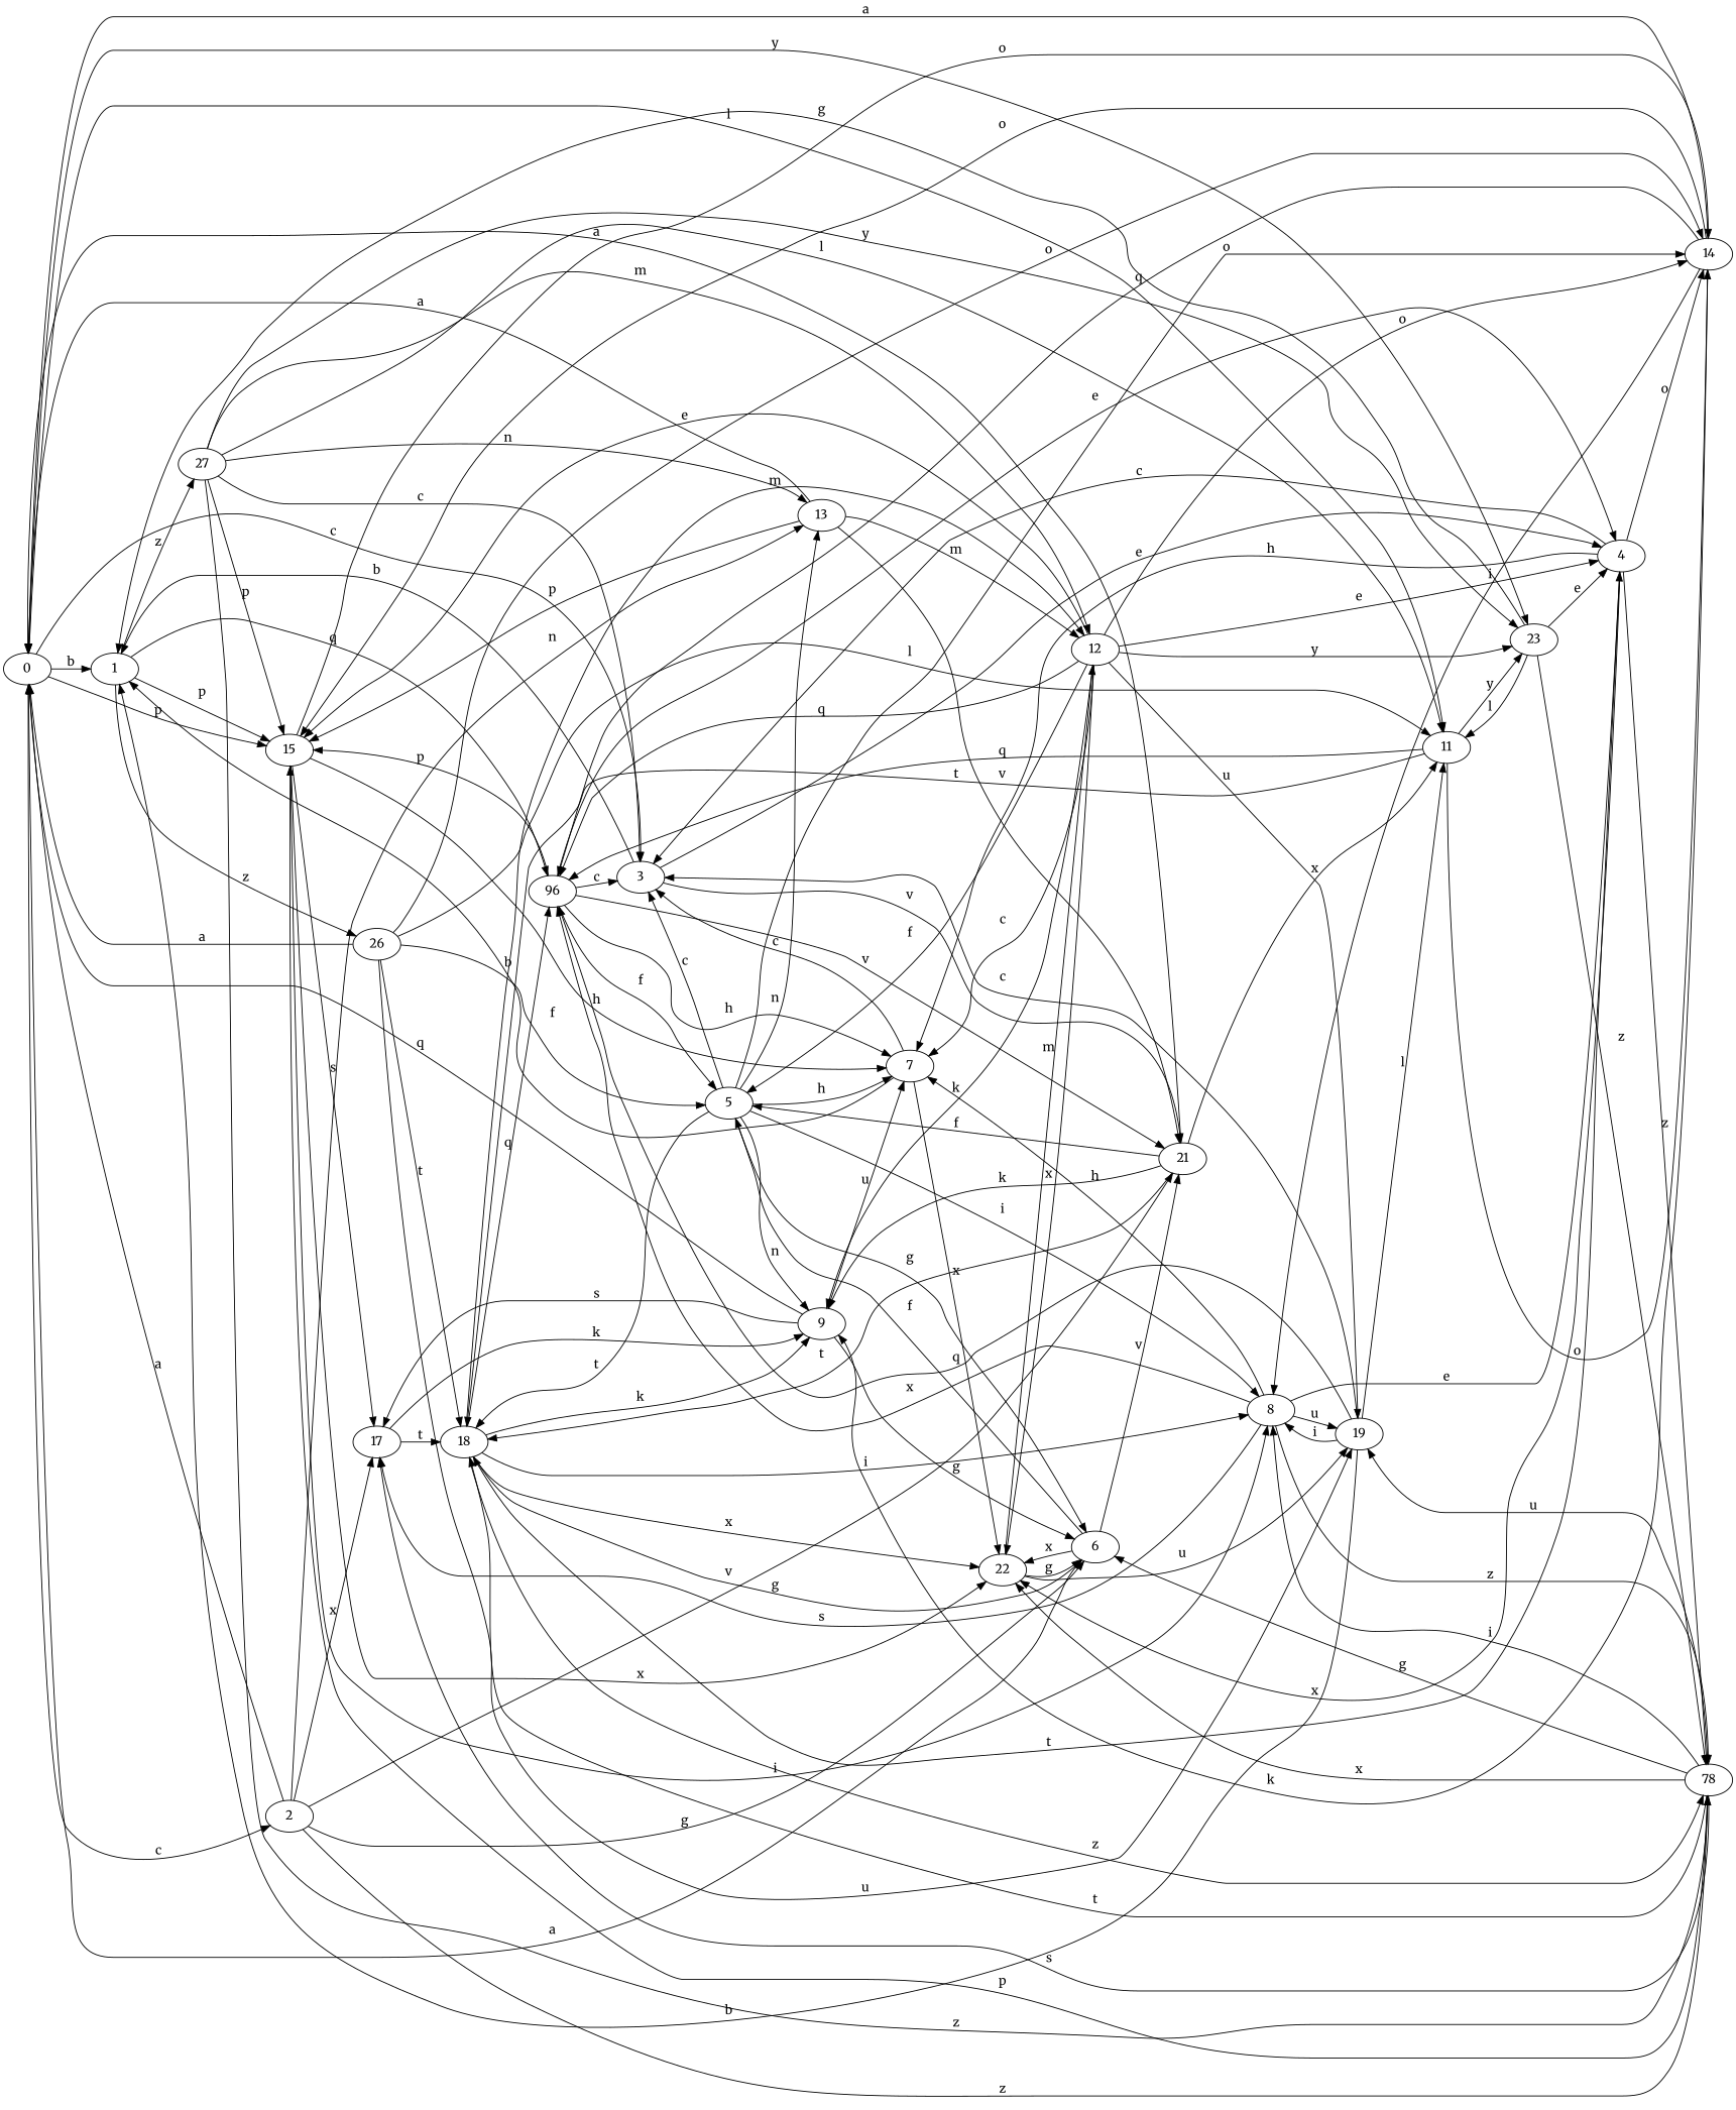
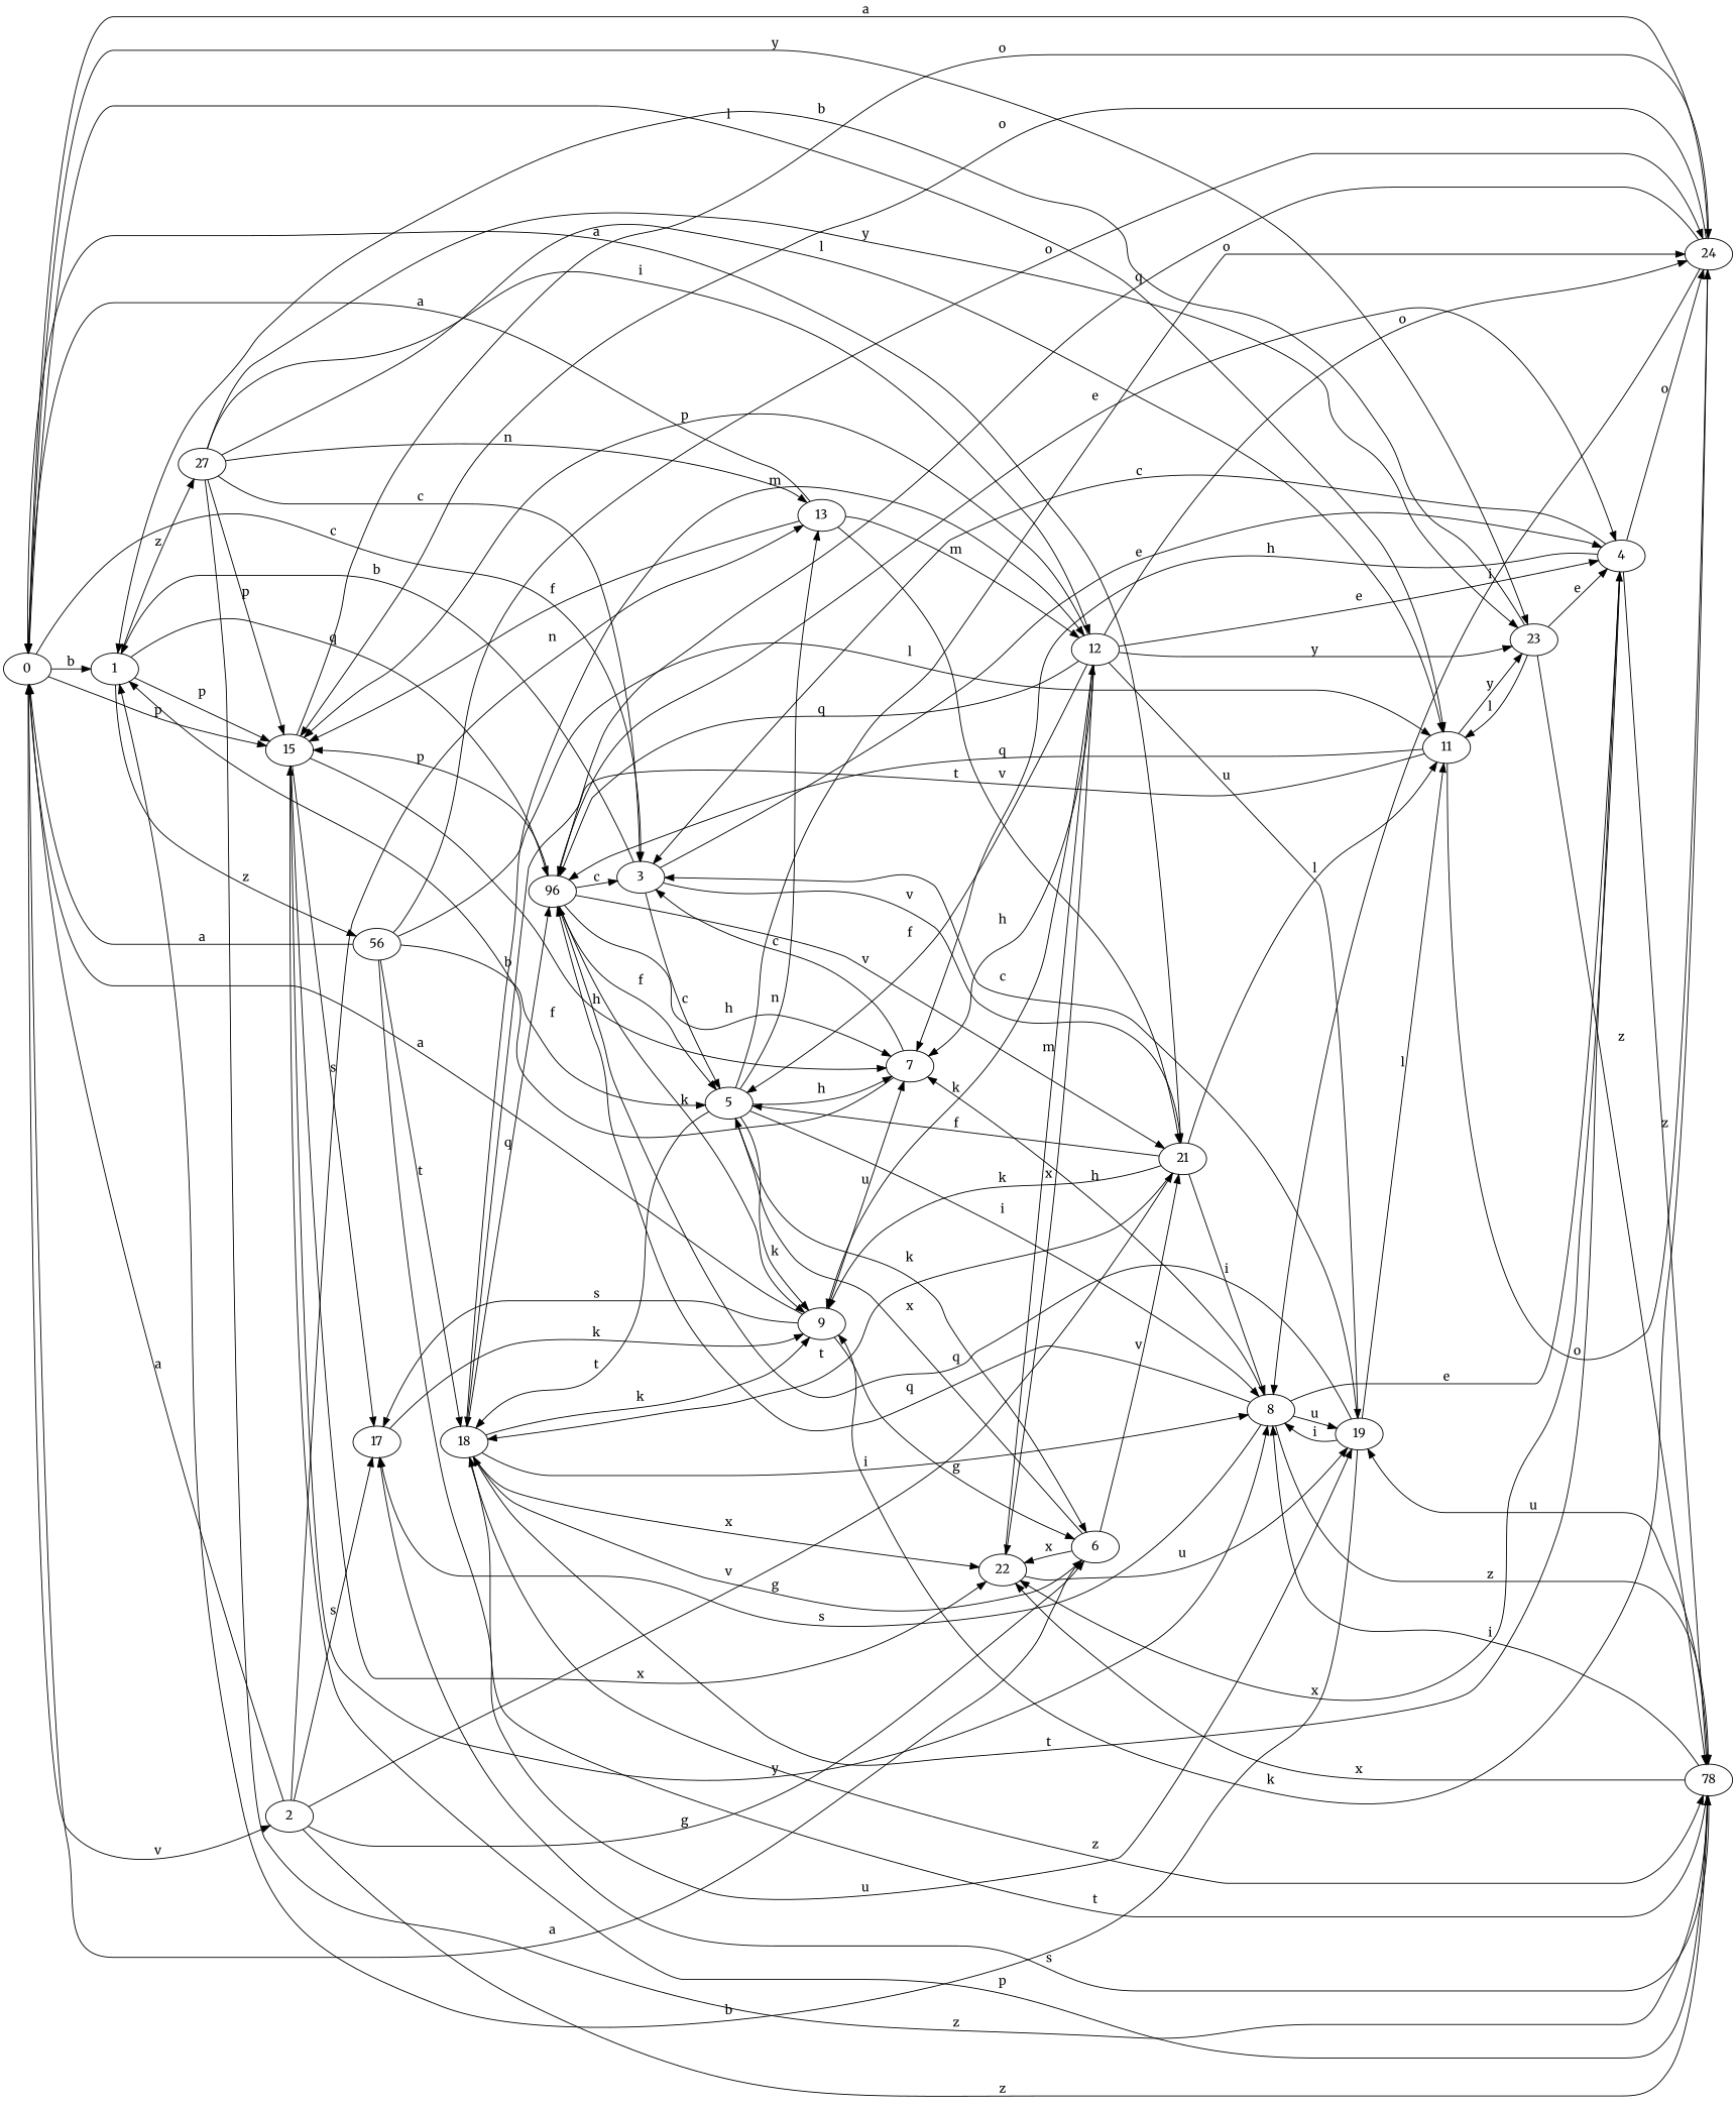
  strict digraph {
    fontname=Merriweather
    rankdir=LR
    node [fontname=Merriweather]
    edge [fontname=Merriweather]
    0
    1
    2
    3
    11
    15
    23
    n8 [label=96]
-   26
+   26 [label=56]
    27
    6
    13
    17
    21
    n15 [label=78]
    4
    18
-   14
+   14 [label=24]
    7
    22
    8
    5
    9
    19
    12
    0 -> 1 [label=b]
-   0 -> 2 [label=c]
+   0 -> 2 [label=v]
    0 -> 3 [label=c]
    0 -> 11 [label=l]
    0 -> 15 [label=p]
    0 -> 23 [label=y]
    1 -> 15 [label=p]
    1 -> n8 [label=q]
    1 -> 26 [label=z]
    1 -> 27 [label=z]
    2 -> 0 [label=a]
    2 -> 6 [label=g]
    2 -> 13 [label=n]
-   2 -> 17 [label=x]
+   2 -> 17 [label=s]
    2 -> 21 [label=v]
    2 -> n15 [label=z]
    3 -> 1 [label=b]
    3 -> 21 [label=v]
    3 -> 4 [label=e]
    11 -> 23 [label=y]
    11 -> n8 [label=q]
    11 -> 18 [label=t]
    11 -> 14 [label=o]
    15 -> 17 [label=s]
    15 -> 14 [label=o]
    15 -> 7 [label=h]
    15 -> 22 [label=x]
-   15 -> 8 [label=i]
-   23 -> 1 [label=g]
+   15 -> 8 [label=y]
+   23 -> 1 [label=b]
    23 -> 11 [label=l]
    23 -> n15 [label=z]
    23 -> 4 [label=e]
    n8 -> 3 [label=c]
    n8 -> 15 [label=p]
    n8 -> 21 [label=v]
    n8 -> 4 [label=e]
    n8 -> 7 [label=h]
    n8 -> 5 [label=f]
+   n8 -> 9 [label=k]
    26 -> 0 [label=a]
    26 -> 11 [label=l]
    26 -> 18 [label=t]
    26 -> 14 [label=o]
    26 -> 5 [label=f]
    26 -> 19 [label=u]
    27 -> 3 [label=c]
    27 -> 11 [label=l]
    27 -> 15 [label=p]
    27 -> 23 [label=y]
    27 -> 13 [label=n]
    27 -> n15 [label=z]
-   27 -> 12 [label=m]
+   27 -> 12 [label=i]
    6 -> 0 [label=a]
    6 -> 21 [label=v]
    6 -> 22 [label=x]
-   6 -> 5 [label=f]
+   6 -> 5 [label=x]
    13 -> 0 [label=a]
-   13 -> 15 [label=p]
+   13 -> 15 [label=f]
    13 -> 21 [label=v]
    13 -> 12 [label=m]
-   17 -> 18 [label=t]
    17 -> 9 [label=k]
    21 -> 0 [label=a]
-   21 -> 11 [label=x]
+   21 -> 11 [label=l]
    21 -> 18 [label=t]
+   21 -> 8 [label=i]
    21 -> 5 [label=f]
    21 -> 9 [label=k]
    n15 -> 15 [label=p]
-   n15 -> 6 [label=g]
    n15 -> 17 [label=s]
    n15 -> 18 [label=t]
    n15 -> 22 [label=x]
    n15 -> 8 [label=i]
    n15 -> 19 [label=u]
    4 -> 3 [label=c]
    4 -> n15 [label=z]
    4 -> 18 [label=t]
    4 -> 14 [label=o]
    4 -> 7 [label=h]
    4 -> 22 [label=x]
    18 -> n8 [label=q]
    18 -> 6 [label=g]
    18 -> n15 [label=z]
    18 -> 22 [label=x]
    18 -> 8 [label=i]
    18 -> 9 [label=k]
    18 -> 12 [label=m]
    14 -> 0 [label=a]
    14 -> 15 [label=o]
    14 -> n8 [label=q]
    14 -> 8 [label=i]
    14 -> 9 [label=k]
    7 -> 1 [label=b]
    7 -> 3 [label=c]
-   7 -> 22 [label=x]
-   22 -> 6 [label=g]
    22 -> 19 [label=u]
    22 -> 12 [label=m]
-   8 -> n8 [label=x]
+   8 -> n8 [label=q]
    8 -> 17 [label=s]
    8 -> n15 [label=z]
    8 -> 4 [label=e]
    8 -> 7 [label=h]
    8 -> 19 [label=u]
-   5 -> 3 [label=c]
-   5 -> 6 [label=g]
+   3 -> 5 [label=c]
+   5 -> 6 [label=k]
    5 -> 13 [label=n]
    5 -> 18 [label=t]
    5 -> 14 [label=o]
    5 -> 7 [label=h]
    5 -> 8 [label=i]
-   5 -> 9 [label=n]
-   9 -> 0 [label=q]
+   5 -> 9 [label=k]
+   9 -> 0 [label=a]
    9 -> 6 [label=g]
    9 -> 17 [label=s]
    9 -> 7 [label=u]
    19 -> 1 [label=b]
    19 -> 3 [label=c]
    19 -> 11 [label=l]
    19 -> n8 [label=q]
    19 -> 8 [label=i]
-   12 -> 15 [label=e]
+   12 -> 15 [label=p]
    12 -> 23 [label=y]
    12 -> n8 [label=q]
    12 -> 4 [label=e]
    12 -> 14 [label=o]
-   12 -> 7 [label=c]
+   12 -> 7 [label=h]
    12 -> 22 [label=x]
    12 -> 5 [label=f]
    12 -> 9 [label=k]
    12 -> 19 [label=u]
  }
